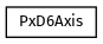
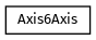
  digraph {
    rankdir=TB
    fontname="Fira Sans"
-   n1 [color=black fillcolor=white fontname="Fira Sans" fontsize=10 height=0.2 label=PxD6Axis shape=record style=filled width=0.4]
+   n1 [color=black fillcolor=white fontname="Fira Sans" fontsize=10 height=0.2 label=Axis6Axis shape=record style=filled width=0.4]
  }
